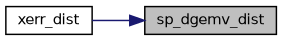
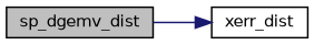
  digraph {
    rankdir=LR
    node [color=black fontname=Helvetica fontsize=10 shape=record style=filled]
    n1 [fillcolor=grey75 fontcolor=black height=0.2 label=sp_dgemv_dist width=0.4]
    n2 [fillcolor=white height=0.2 label=xerr_dist width=0.4]
-   n2 -> n1 [color=midnightblue fontname=Helvetica fontsize=10 labelfontname=Helvetica labelfontsize=10 style=solid]
+   n1 -> n2 [color=midnightblue fontname=Helvetica fontsize=10 labelfontname=Helvetica labelfontsize=10 style=solid]
  }
